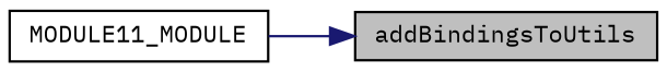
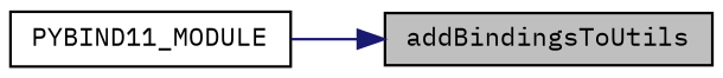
  digraph {
    rankdir=RL
    fontname="IBM Plex Mono"
    node [color=black fontname="IBM Plex Mono" fontsize=10 shape=record style=filled]
    n1 [fillcolor=grey75 fontcolor=black height=0.2 label=addBindingsToUtils width=0.4]
-   n2 [fillcolor=white height=0.2 label=MODULE11_MODULE width=0.4]
+   n2 [fillcolor=white height=0.2 label=PYBIND11_MODULE width=0.4]
    n1 -> n2 [color=midnightblue dir=back fontname="IBM Plex Mono" fontsize=10 labelfontname=Helvetica labelfontsize=10 style=solid]
  }
